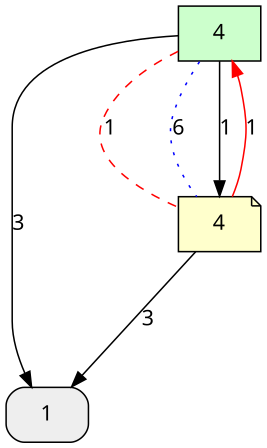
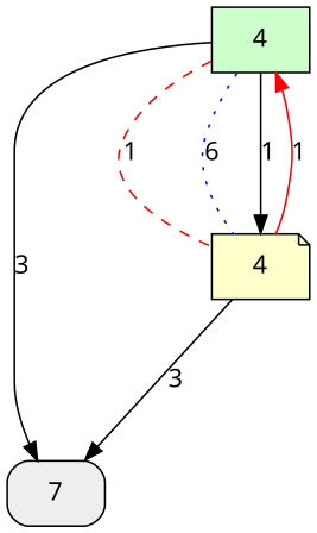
  digraph {
    rankdir=TB
    fontname="Noto Sans"
    node [fontname="Noto Sans" shape=box style=filled]
    edge [arrowhead=normal color="#000000" constraint=true minlen=2 penwidth=1 style=solid fontname="Noto Sans"]
-   n1 [fillcolor="#EEEEEE" label=1 style="filled,rounded"]
+   n1 [fillcolor="#EEEEEE" label=7 style="filled,rounded"]
    n2 [fillcolor="#CCFFCC" label=4]
    n3 [fillcolor="#FFFFCC" label=4 shape=note]
    n2 -> n1 [label=3]
    n2 -> n3 [arrowhead=none color="#FF0000" constraint=false label=1 style=dashed]
    n2 -> n3 [arrowhead=none color="#0000FF" constraint=false label=6 style=dotted]
    n2 -> n3 [label=1]
    n3 -> n1 [label=3]
    n3 -> n2 [color="#FF0000" label=1]
  }
